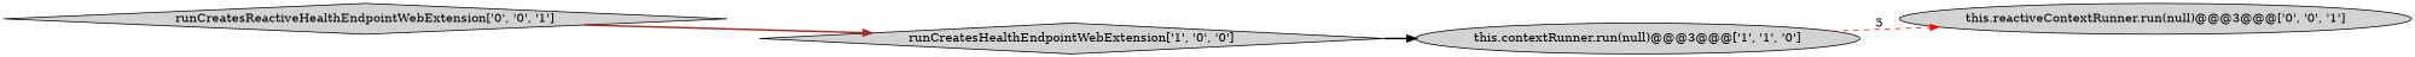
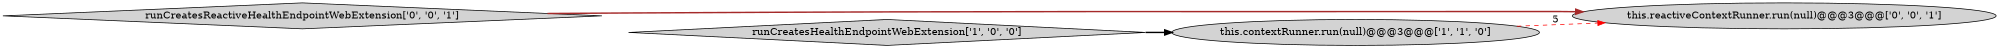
  digraph {
    rankdir=LR
    node [fillcolor=lightgray shape=diamond style=filled]
    edge [style=bold]
    n1 [label="runCreatesReactiveHealthEndpointWebExtension['0', '0', '1']"]
    n2 [label="this.reactiveContextRunner.run(null)@@@3@@@['0', '0', '1']" shape=ellipse]
    n3 [label="runCreatesHealthEndpointWebExtension['1', '0', '0']"]
    n4 [label="this.contextRunner.run(null)@@@3@@@['1', '1', '0']" shape=ellipse]
-   n1 -> n3 [color=brown]
+   n1 -> n2 [color=brown]
    n3 -> n4 [color=black]
    n4 -> n2 [color=red label=5 style=dashed]
  }
